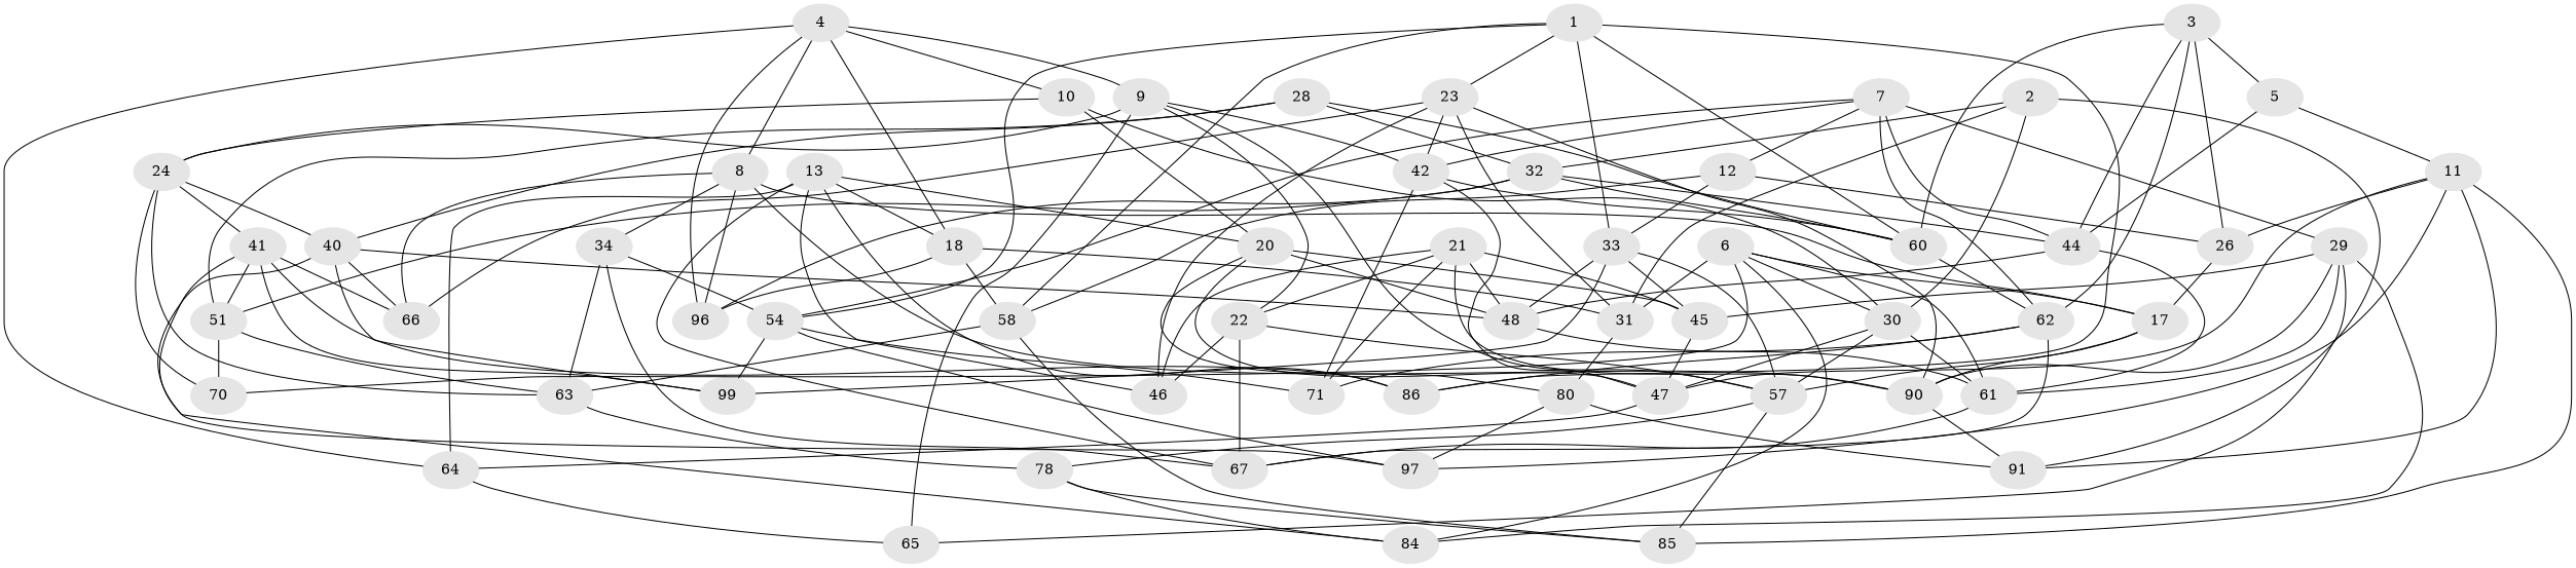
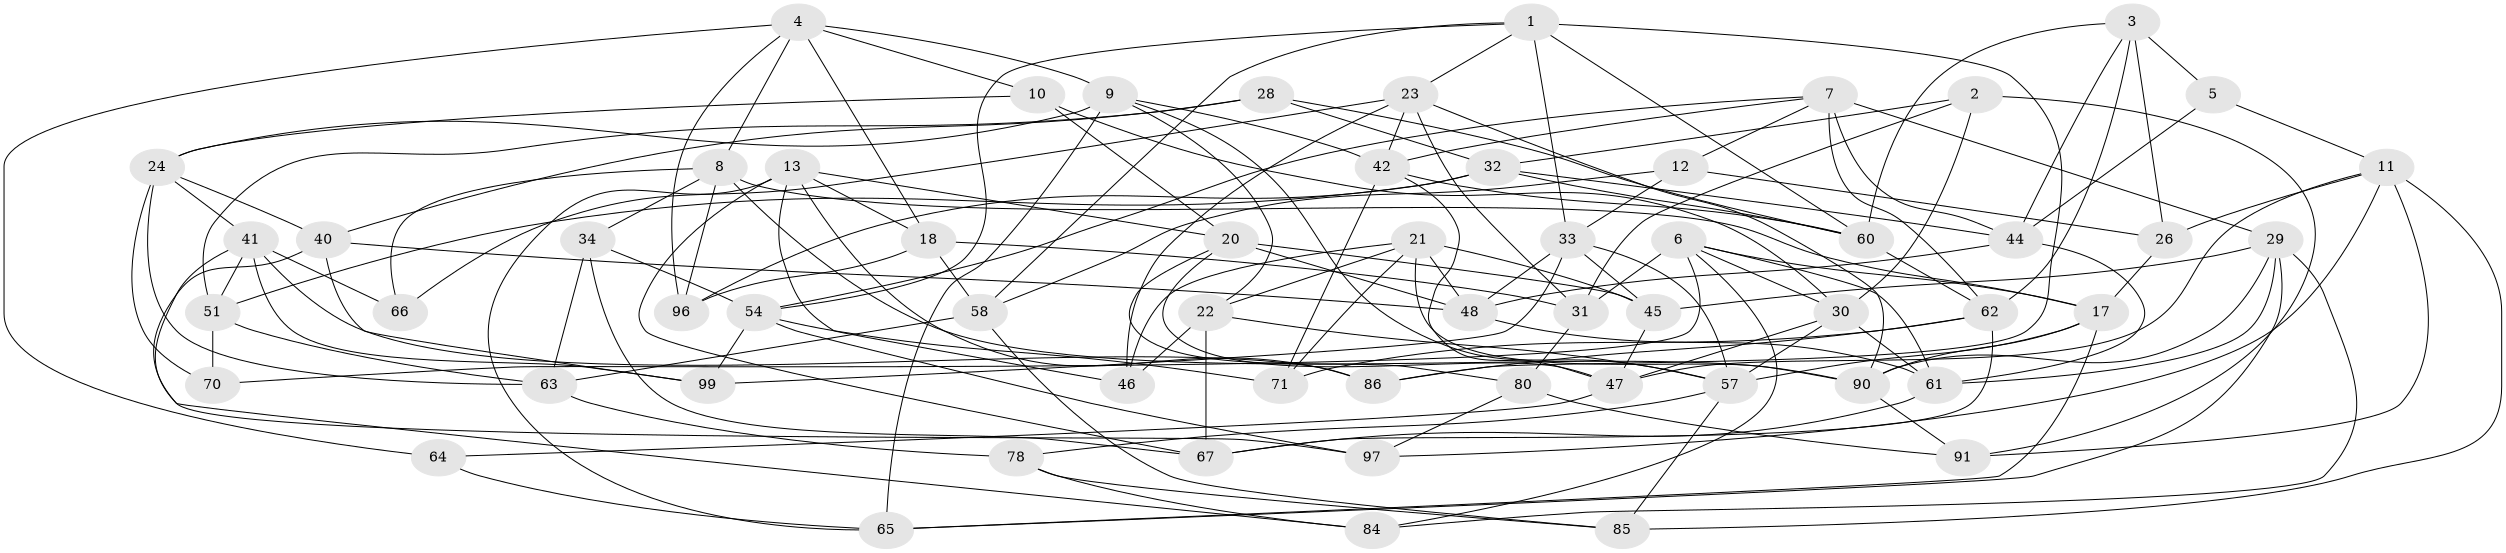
  graph {
    node [color=gray90 style=filled]
    1 [super="+36"]
    23 [super="+25"]
    33 [super="+55"]
    54 [super="+95"]
    58 [super="+77"]
    60 [super="+79"]
    86
    31 [super="+68"]
    42 [super="+59"]
    66
    90 [super="+94"]
    46
    57 [super="+73"]
    45 [super="+69"]
    48 [super="+88"]
    99
    97
    71
    85
    63 [super="+72"]
    62 [super="+75"]
    30 [super="+82"]
    61 [super="+98"]
    47 [super="+93"]
    2
    32 [super="+81"]
    91
    80
    44 [super="+74"]
    96
    51 [super="+56"]
    3 [super="+15"]
    5
    n34 [label=26]
    11 [super="+39"]
    17 [super="+37"]
    67 [super="+87"]
    4 [super="+35"]
    8 [super="+27"]
    9 [super="+26"]
    10
    18 [super="+19"]
    64
    34
    22 [super="+76"]
    24 [super="+53"]
    65
    20 [super="+49"]
    6 [super="+38"]
    70
    84
    7 [super="+14"]
    12
    29 [super="+43"]
    40 [super="+52"]
    41 [super="+50"]
    78 [super="+92"]
    13 [super="+89"]
    21 [super="+83"]
    28
    1 -- 23
    1 -- 33
    1 -- 54
    1 -- 58
    1 -- 60
    1 -- 86
    23 -- 31
    23 -- 42
    23 -- 66
    23 -- 90
    23 -- 46
    33 -- 57
    33 -- 45
    33 -- 48
    33 -- 99
    54 -- 99
    54 -- 97
    54 -- 71
    58 -- 85
    58 -- 63 [weight=2]
    60 -- 62
    31 -- 80
    42 -- 60
    42 -- 71
    42 -- 47
    90 -- 91
    57 -- 85
    57 -- 78
    45 -- 47
    48 -- 61
    63 -- 78
    62 -- 86
    62 -- 71
    62 -- 67
    30 -- 57
    30 -- 61
    30 -- 47
    61 -- 67
    47 -- 64
    2 -- 31
    2 -- 30
    2 -- 32
    2 -- 91
    32 -- 60
    32 -- 44
    32 -- 96
    32 -- 51
    80 -- 97
    80 -- 91
    44 -- 48
    44 -- 61
    51 -- 63
    51 -- 70
    3 -- 60
    3 -- 62
    3 -- 44
    3 -- 5 [weight=2]
    3 -- n34
    5 -- 44
    5 -- 11
    n34 -- 17
    11 -- 97
    11 -- 85
    11 -- 47
    11 -- 91
    11 -- n34
    17 -- 90
    17 -- 57
+   17 -- 65
    4 -- 96
    4 -- 8
    4 -- 9
    4 -- 10
    4 -- 18
    4 -- 64
    8 -- 66
    8 -- 90
    8 -- 96
    8 -- 17
    8 -- 34
    9 -- 42
    9 -- 57
    9 -- 22
    9 -- 24
    9 -- 65
    10 -- 30
    10 -- 24
    10 -- 20
    18 -- 58
    18 -- 31
    18 -- 96
    64 -- 65
    34 -- 54
    34 -- 63
    34 -- 67
    22 -- 46
    22 -- 57
    22 -- 67 [weight=2]
    24 -- 63
    24 -- 70
    24 -- 40
    24 -- 41
    20 -- 45
    20 -- 48
    20 -- 47
    20 -- 80
    6 -- 31
    6 -- 30
    6 -- 61
    6 -- 17
    6 -- 70
    6 -- 84
    7 -- 54
    7 -- 42
    7 -- 62
    7 -- 44
    7 -- 12
    7 -- 29
    12 -- 33
    12 -- 58
    12 -- n34
    29 -- 90
    29 -- 45
    29 -- 61
    29 -- 65
    29 -- 84
-   40 -- 66
    40 -- 48
    40 -- 99
    40 -- 84
    41 -- 86
    41 -- 66
    41 -- 99
    41 -- 97
    41 -- 51
    78 -- 85
    78 -- 84
    13 -- 86
    13 -- 46
    13 -- 67
    13 -- 18
-   13 -- 64
+   13 -- 65
    13 -- 20
    21 -- 90
    21 -- 46
    21 -- 45
    21 -- 48
    21 -- 71
    21 -- 22
    28 -- 60
    28 -- 32
    28 -- 51
    28 -- 40
  }
